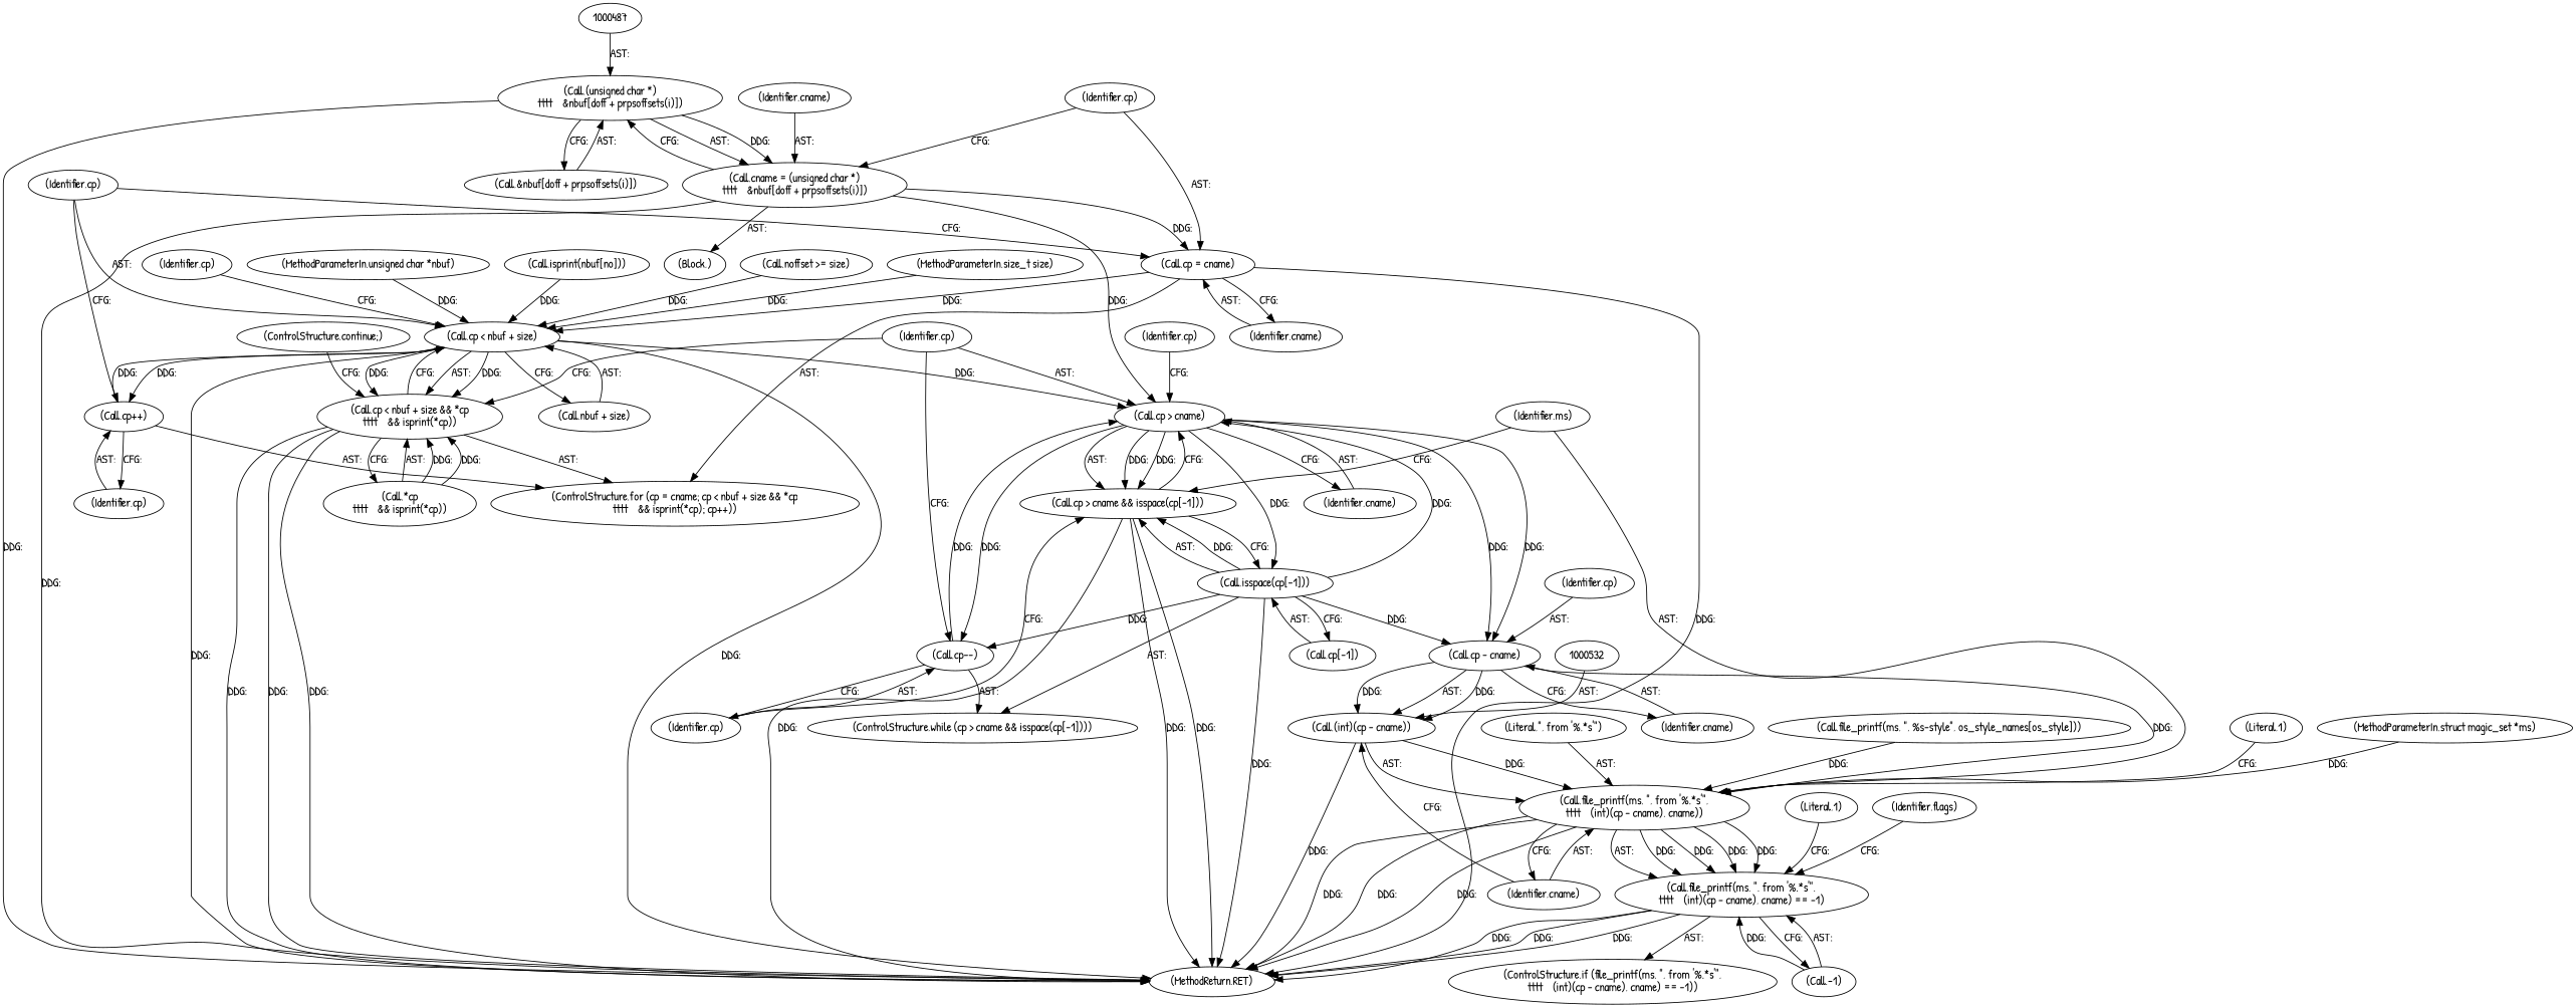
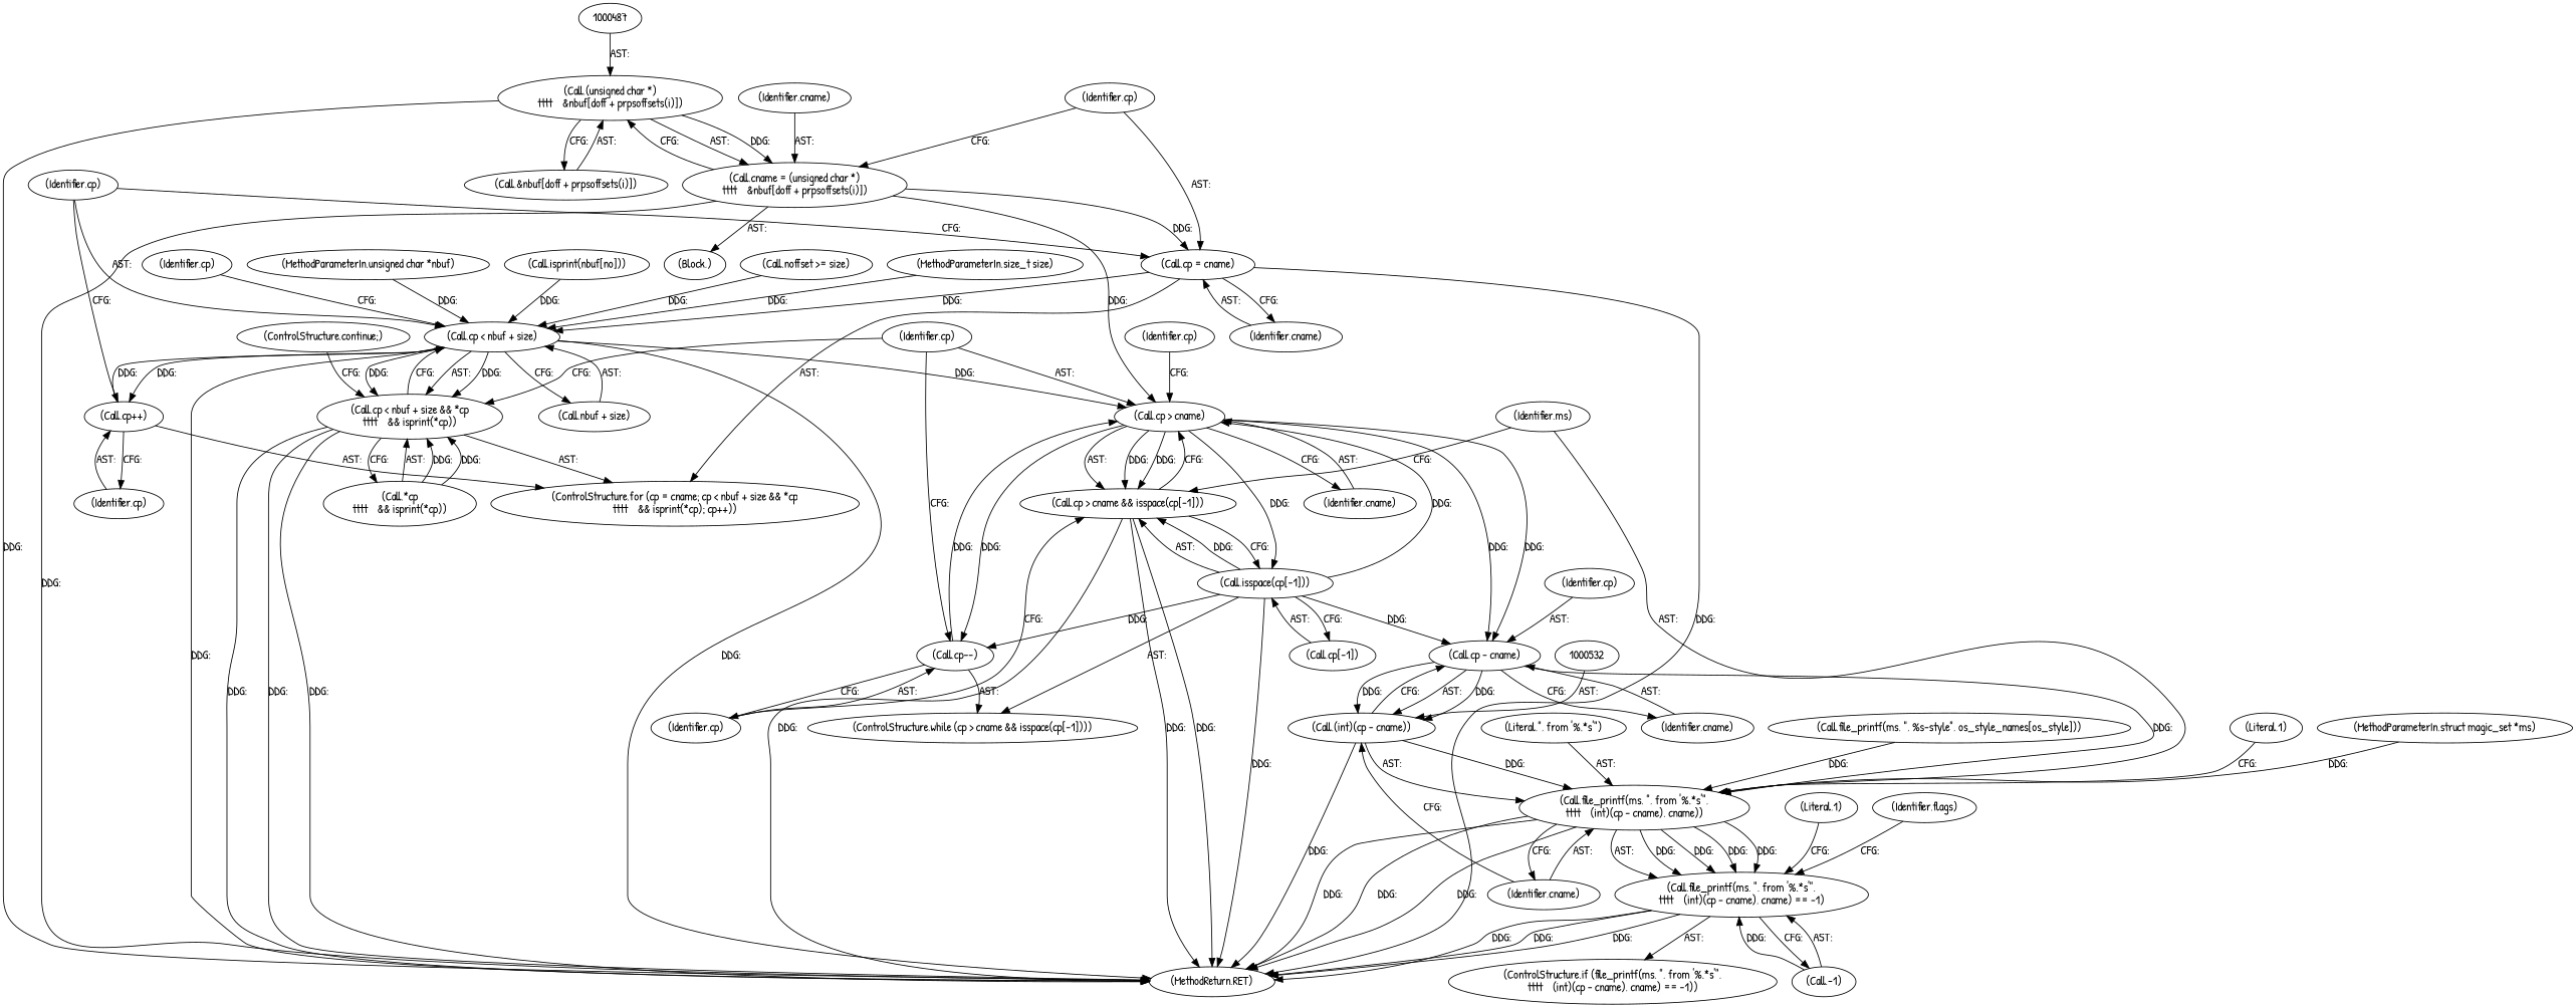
  digraph {
    fontname="Patrick Hand"
    node [fontname="Patrick Hand"]
    edge [fontname="Patrick Hand"]
    n1 [label="(Call,(unsigned char *)\n\t\t\t\t    &nbuf[doff + prpsoffsets(i)])"]
    n2 [label="(Call,cname = (unsigned char *)\n\t\t\t\t    &nbuf[doff + prpsoffsets(i)])"]
    n3 [label="(Call,&nbuf[doff + prpsoffsets(i)])"]
    n4 [label="(MethodReturn,RET)"]
    n5 [label="(Call,cp = cname)"]
    n6 [label="(Call,cp > cname)"]
    n7 [label="(Block,)"]
    n8 [label="(Call,cp < nbuf + size)"]
    n9 [label="(Identifier,cname)"]
    n10 [label="(ControlStructure,for (cp = cname; cp < nbuf + size && *cp\n\t\t\t\t    && isprint(*cp); cp++))"]
    n11 [label="(Call,cp > cname && isspace(cp[-1]))"]
    n12 [label="(Call,isspace(cp[-1]))"]
    n13 [label="(Call,cp--)"]
    n14 [label="(Call,cp - cname)"]
    n15 [label="(Identifier,cname)"]
    n16 [label="(Call,cp < nbuf + size && *cp\n\t\t\t\t    && isprint(*cp))"]
    n17 [label="(Call,cp++)"]
    n18 [label="(Call,nbuf + size)"]
    n19 [label="(Call,*cp\n\t\t\t\t    && isprint(*cp))"]
    n20 [label="(Identifier,cp)"]
    n21 [label="(ControlStructure,while (cp > cname && isspace(cp[-1])))"]
    n22 [label="(Call,cp[-1])"]
    n23 [label="(Identifier,cp)"]
    n24 [label="(Call,(int)(cp - cname))"]
    n25 [label="(Call,file_printf(ms, \", from '%.*s'\",\n\t\t\t\t    (int)(cp - cname), cname))"]
    n26 [label="(Identifier,cname)"]
    n27 [label="(Call,file_printf(ms, \", from '%.*s'\",\n\t\t\t\t    (int)(cp - cname), cname) == -1)"]
    n28 [label="(Identifier,cname)"]
    n29 [label="(ControlStructure,if (file_printf(ms, \", from '%.*s'\",\n\t\t\t\t    (int)(cp - cname), cname) == -1))"]
    n30 [label="(Call,-1)"]
    n31 [label="(Literal,1)"]
    n32 [label="(MethodParameterIn,size_t size)"]
    n33 [label="(Identifier,cp)"]
    n34 [label="(Identifier,cname)"]
    n35 [label="(Identifier,cp)"]
    n36 [label="(Identifier,cp)"]
    n37 [label="(MethodParameterIn,unsigned char *nbuf)"]
    n38 [label="(Literal,1)"]
    n39 [label="(MethodParameterIn,struct magic_set *ms)"]
    n40 [label="(Identifier,cp)"]
    n41 [label="(Identifier,cp)"]
    n42 [label="(Literal,\", from '%.*s'\")"]
    n43 [label="(ControlStructure,continue;)"]
    n44 [label="(Call,isprint(nbuf[no]))"]
    n45 [label="(Identifier,flags)"]
    n46 [label="(Identifier,ms)"]
    n47 [label="(Identifier,cp)"]
    n48 [label="(Call,file_printf(ms, \", %s-style\", os_style_names[os_style]))"]
    n49 [label="(Call,noffset >= size)"]
    1000487
    1000532
    n1 -> n2 [label="AST: "]
    n1 -> n2 [label="DDG: "]
    n1 -> n3 [label="CFG: "]
    n1 -> n4 [label="DDG: "]
    n2 -> n1 [label="CFG: "]
    n2 -> n4 [label="DDG: "]
    n2 -> n5 [label="DDG: "]
    n2 -> n6 [label="DDG: "]
    n2 -> n7 [label="AST: "]
    n3 -> n1 [label="AST: "]
    n5 -> n4 [label="DDG: "]
    n5 -> n8 [label="DDG: "]
    n5 -> n9 [label="CFG: "]
    n5 -> n10 [label="AST: "]
    n6 -> n11 [label="AST: "]
    n6 -> n11 [label="DDG: "]
    n6 -> n11 [label="DDG: "]
    n6 -> n12 [label="DDG: "]
    n6 -> n13 [label="DDG: "]
    n6 -> n14 [label="DDG: "]
    n6 -> n14 [label="DDG: "]
    n6 -> n15 [label="CFG: "]
    n8 -> n4 [label="DDG: "]
    n8 -> n4 [label="DDG: "]
    n8 -> n6 [label="DDG: "]
    n8 -> n16 [label="AST: "]
    n8 -> n16 [label="DDG: "]
    n8 -> n16 [label="DDG: "]
    n8 -> n17 [label="DDG: "]
    n8 -> n18 [label="CFG: "]
    n9 -> n5 [label="AST: "]
    n11 -> n4 [label="DDG: "]
    n11 -> n4 [label="DDG: "]
    n11 -> n4 [label="DDG: "]
    n11 -> n6 [label="CFG: "]
    n11 -> n12 [label="CFG: "]
    n12 -> n4 [label="DDG: "]
    n12 -> n6 [label="DDG: "]
    n12 -> n11 [label="AST: "]
    n12 -> n11 [label="DDG: "]
    n12 -> n13 [label="DDG: "]
    n12 -> n14 [label="DDG: "]
    n12 -> n21 [label="AST: "]
    n12 -> n22 [label="CFG: "]
    n13 -> n6 [label="DDG: "]
    n13 -> n21 [label="AST: "]
    n13 -> n23 [label="CFG: "]
    n14 -> n24 [label="AST: "]
    n14 -> n24 [label="DDG: "]
    n14 -> n24 [label="DDG: "]
    n14 -> n25 [label="DDG: "]
    n14 -> n26 [label="CFG: "]
    n15 -> n6 [label="AST: "]
    n16 -> n4 [label="DDG: "]
    n16 -> n4 [label="DDG: "]
    n16 -> n4 [label="DDG: "]
    n16 -> n8 [label="CFG: "]
    n16 -> n10 [label="AST: "]
    n16 -> n19 [label="CFG: "]
    n17 -> n8 [label="DDG: "]
    n17 -> n10 [label="AST: "]
    n17 -> n20 [label="CFG: "]
    n18 -> n8 [label="AST: "]
    n19 -> n16 [label="AST: "]
    n19 -> n16 [label="DDG: "]
    n19 -> n16 [label="DDG: "]
    n20 -> n17 [label="AST: "]
    n22 -> n12 [label="AST: "]
    n23 -> n11 [label="CFG: "]
    n23 -> n13 [label="AST: "]
    n24 -> n4 [label="DDG: "]
+   n24 -> n14 [label="CFG: "]
    n24 -> n25 [label="AST: "]
    n24 -> n25 [label="DDG: "]
    n25 -> n4 [label="DDG: "]
    n25 -> n4 [label="DDG: "]
    n25 -> n4 [label="DDG: "]
    n25 -> n27 [label="AST: "]
    n25 -> n27 [label="DDG: "]
    n25 -> n27 [label="DDG: "]
    n25 -> n27 [label="DDG: "]
    n25 -> n27 [label="DDG: "]
    n25 -> n28 [label="CFG: "]
    n26 -> n14 [label="AST: "]
    n27 -> n4 [label="DDG: "]
    n27 -> n4 [label="DDG: "]
    n27 -> n4 [label="DDG: "]
    n27 -> n29 [label="AST: "]
    n27 -> n30 [label="CFG: "]
    n28 -> n24 [label="CFG: "]
    n28 -> n25 [label="AST: "]
    n30 -> n27 [label="AST: "]
    n30 -> n27 [label="DDG: "]
    n31 -> n27 [label="CFG: "]
    n32 -> n8 [label="DDG: "]
    n33 -> n8 [label="CFG: "]
    n34 -> n2 [label="AST: "]
    n35 -> n5 [label="CFG: "]
    n35 -> n8 [label="AST: "]
    n35 -> n17 [label="CFG: "]
    n36 -> n14 [label="AST: "]
    n37 -> n8 [label="DDG: "]
    n38 -> n25 [label="CFG: "]
    n39 -> n25 [label="DDG: "]
    n40 -> n6 [label="CFG: "]
    n41 -> n6 [label="AST: "]
    n41 -> n13 [label="CFG: "]
    n41 -> n16 [label="CFG: "]
    n42 -> n25 [label="AST: "]
    n43 -> n16 [label="CFG: "]
    n44 -> n8 [label="DDG: "]
    n45 -> n27 [label="CFG: "]
    n46 -> n11 [label="CFG: "]
    n46 -> n25 [label="AST: "]
    n47 -> n2 [label="CFG: "]
    n47 -> n5 [label="AST: "]
    n48 -> n25 [label="DDG: "]
    n49 -> n8 [label="DDG: "]
    1000487 -> n1 [label="AST: "]
    1000532 -> n24 [label="AST: "]
  }
